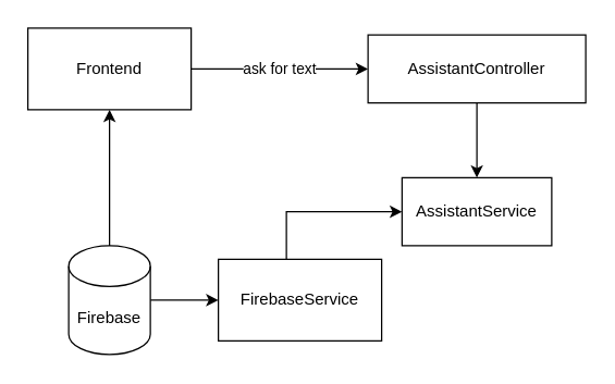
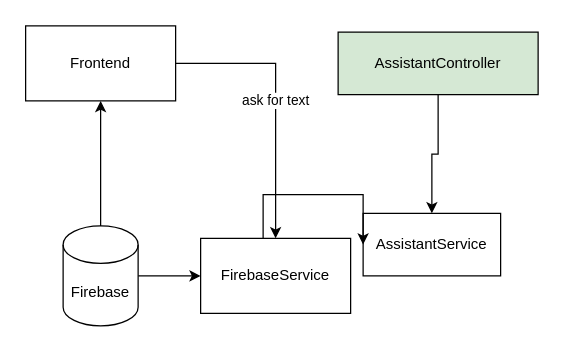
  <mxCell id="0" />
  <mxCell id="1" parent="0" />
- <mxCell id="2" value="ask for text" style="edgeStyle=orthogonalEdgeStyle;rounded=0;orthogonalLoop=1;jettySize=auto;html=1;entryX=0;entryY=0.5;entryDx=0;entryDy=0;" edge="1" parent="1" source="3" target="5"><mxGeometry relative="1" as="geometry" /></mxCell>
+ <mxCell id="2" value="ask for text" style="edgeStyle=orthogonalEdgeStyle;rounded=0;orthogonalLoop=1;jettySize=auto;html=1;" edge="1" parent="1" source="3" target="11"><mxGeometry relative="1" as="geometry" /></mxCell>
  <mxCell id="3" value="Frontend" style="rounded=0;whiteSpace=wrap;html=1;" vertex="1" parent="1"><mxGeometry x="20" y="20" width="120" height="60" as="geometry" /></mxCell>
  <mxCell id="4" style="edgeStyle=orthogonalEdgeStyle;rounded=0;orthogonalLoop=1;jettySize=auto;html=1;" edge="1" parent="1" source="5" target="6"><mxGeometry relative="1" as="geometry" /></mxCell>
- <mxCell id="5" value="AssistantController" style="html=1;whiteSpace=wrap;" vertex="1" parent="1"><mxGeometry x="270" y="25" width="160" height="50" as="geometry" /></mxCell>
- <mxCell id="6" value="AssistantService" style="html=1;whiteSpace=wrap;" vertex="1" parent="1"><mxGeometry x="295" y="130" width="110" height="50" as="geometry" /></mxCell>
+ <mxCell id="5" value="AssistantController" style="html=1;whiteSpace=wrap;fillColor=#d5e8d4;" vertex="1" parent="1"><mxGeometry x="270" y="25" width="160" height="50" as="geometry" /></mxCell>
+ <mxCell id="6" value="AssistantService" style="html=1;whiteSpace=wrap;" vertex="1" parent="1"><mxGeometry x="290" y="170" width="110" height="50" as="geometry" /></mxCell>
  <mxCell id="7" style="edgeStyle=orthogonalEdgeStyle;rounded=0;orthogonalLoop=1;jettySize=auto;html=1;" edge="1" parent="1" source="9" target="3"><mxGeometry relative="1" as="geometry" /></mxCell>
  <mxCell id="8" style="edgeStyle=orthogonalEdgeStyle;rounded=0;orthogonalLoop=1;jettySize=auto;html=1;entryX=0;entryY=0.5;entryDx=0;entryDy=0;" edge="1" parent="1" source="9" target="11"><mxGeometry relative="1" as="geometry" /></mxCell>
  <mxCell id="9" value="Firebase" style="shape=cylinder3;whiteSpace=wrap;html=1;boundedLbl=1;backgroundOutline=1;size=15;" vertex="1" parent="1"><mxGeometry x="50" y="180" width="60" height="80" as="geometry" /></mxCell>
  <mxCell id="10" style="edgeStyle=orthogonalEdgeStyle;rounded=0;orthogonalLoop=1;jettySize=auto;html=1;entryX=0;entryY=0.5;entryDx=0;entryDy=0;" edge="1" parent="1" source="11" target="6"><mxGeometry relative="1" as="geometry"><Array as="points"><mxPoint x="210" y="155" /></Array></mxGeometry></mxCell>
  <mxCell id="11" value="FirebaseService" style="rounded=0;whiteSpace=wrap;html=1;" vertex="1" parent="1"><mxGeometry x="160" y="190" width="120" height="60" as="geometry" /></mxCell>
